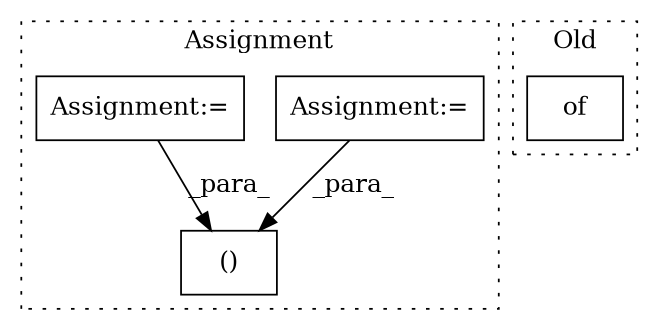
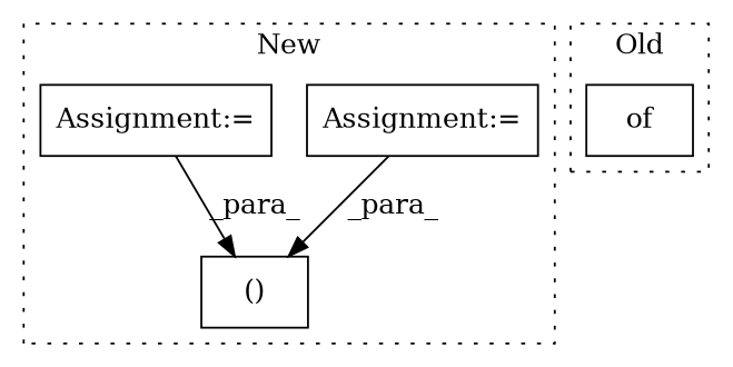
  digraph {
    node [a=7 l=1 shape=box]
    n1 [a=106 l=42 label="()" s=908]
    n2 [label="Assignment:=" s=861]
    n3 [label="Assignment:=" s=814]
    n4 [a=32 l=4 label=of s=2161]
    subgraph cluster_1 {
-     label=Assignment
+     label=New
      style=dotted
      n1
      n2
      n3
    }
    subgraph cluster_2 {
      label=Old
      style=dotted
      n4
    }
    n2 -> n1 [label=_para_]
    n3 -> n1 [label=_para_]
  }
